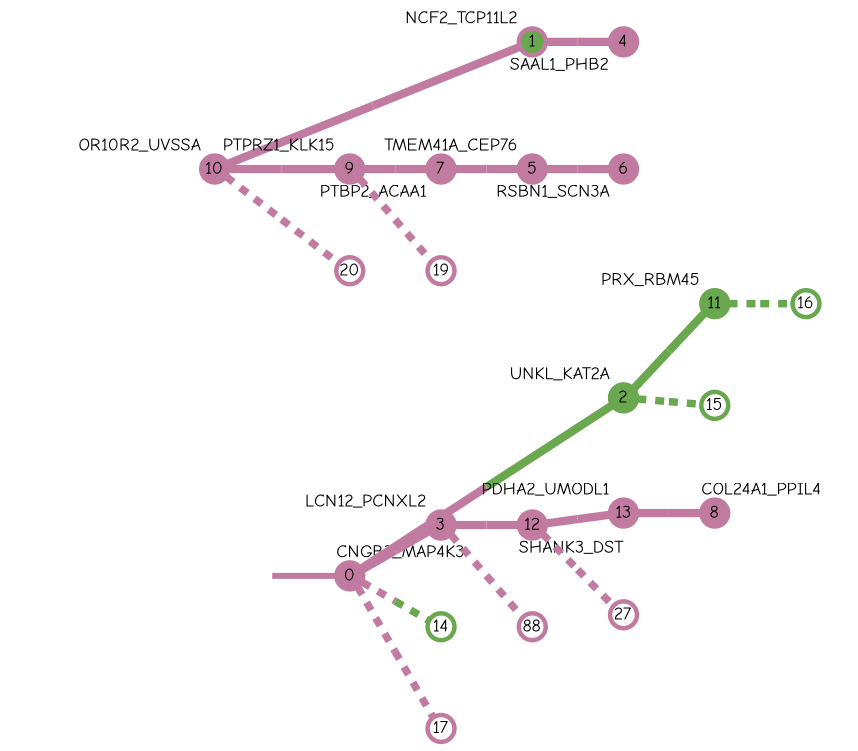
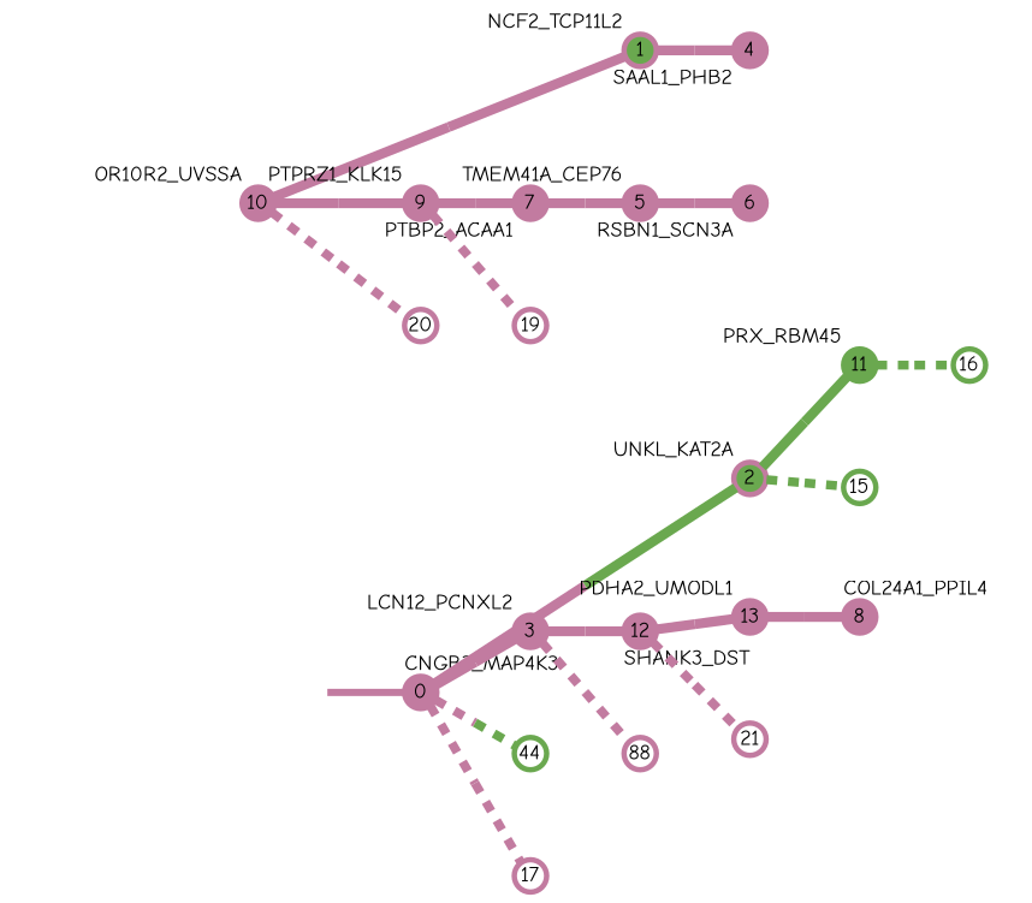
  strict digraph {
    fontname="Comic Neue"
    forcelabels=true
    nodesep=0.7
    rankdir=LR
    ranksep=0.6
    splines=false
    node [color="#c27ba0ff" fillcolor="#c27ba0ff" fixedsize=true fontname="Comic Neue" fontsize="12pt" penwidth=3 shape=circle style=filled]
    edge [arrowsize=0 color="#c27ba0ff;0.5:#c27ba0ff" fontname="Comic Neue" minlen=1.0362318754196167 penwidth=5.5 style=solid]
    0 [height=0.25 xlabel=CNGB3_MAP4K3]
-   2 [color="#6aa84fff" fillcolor="#6aa84fff" height=0.25 xlabel=UNKL_KAT2A]
+   2 [fillcolor="#6aa84fff" height=0.25 xlabel=UNKL_KAT2A]
    3 [height=0.25 xlabel=LCN12_PCNXL2]
-   14 [color="#6aa84fff" fillcolor="#6aa84fff" height=0.25 style=solid]
+   14 [color="#6aa84fff" fillcolor="#6aa84fff" height=0.25 style=solid label=44]
    17 [height=0.25 style=solid]
    11 [color="#6aa84fff" fillcolor="#6aa84fff" height=0.25 xlabel=PRX_RBM45]
    15 [color="#6aa84fff" fillcolor="#6aa84fff" height=0.25 style=solid]
    12 [height=0.25 xlabel=SHANK3_DST]
    n9 [height=0.25 label=88 style=solid]
    16 [color="#6aa84fff" fillcolor="#6aa84fff" height=0.25 style=solid]
    10 [height=0.25 xlabel=OR10R2_UVSSA]
    1 [fillcolor="#6aa84fff" height=0.25 xlabel=NCF2_TCP11L2]
    9 [height=0.25 xlabel=PTPRZ1_KLK15]
    20 [height=0.25 style=solid]
    13 [height=0.25 xlabel=PDHA2_UMODL1]
-   21 [height=0.25 style=solid label=27]
+   21 [height=0.25 style=solid]
    4 [height=0.25 xlabel=SAAL1_PHB2]
    7 [height=0.25 xlabel=PTBP2_ACAA1]
    19 [height=0.25 style=solid]
    8 [height=0.25 xlabel=COL24A1_PPIL4]
    5 [height=0.25 xlabel=TMEM41A_CEP76]
    6 [height=0.25 xlabel=RSBN1_SCN3A]
    normal [style=invis xlabel=CNGB3_MAP4K3 color="" fillcolor="" fixedsize="" fontsize="" shape=""]
    0 -> 2 [color="#c27ba0ff;0.5:#6aa84fff" minlen=3.0]
    0 -> 3 [minlen=1.8115942478179932]
    0 -> 14 [color="#c27ba0ff;0.5:#6aa84fff" penwidth=5 style=dashed]
    0 -> 17 [penwidth=5 style=dashed]
    2 -> 11 [color="#6aa84fff;0.5:#6aa84fff" minlen=1.1159420013427734]
    2 -> 15 [color="#6aa84fff;0.5:#6aa84fff" penwidth=5 style=dashed]
    3 -> 12 [minlen=1.1159420013427734]
    3 -> n9 [penwidth=5 style=dashed]
    11 -> 16 [color="#6aa84fff;0.5:#6aa84fff" penwidth=5 style=dashed]
    12 -> 13 [minlen=1.0724637508392334]
    12 -> 21 [penwidth=5 style=dashed]
    10 -> 1 [minlen=3.0]
    10 -> 9 [minlen=1.2173912525177002]
    10 -> 20 [penwidth=5 style=dashed]
    1 -> 4 [minlen=1.6376811265945435]
    9 -> 7 [minlen=1.2608695030212402]
    9 -> 19 [penwidth=5 style=dashed]
    13 -> 8 [minlen=1.2463767528533936]
    7 -> 5 [minlen=1.5507246255874634]
    5 -> 6 [minlen=1.3478260040283203]
    normal -> 0 [color="#c27ba0ff" penwidth=4 minlen=""]
  }
